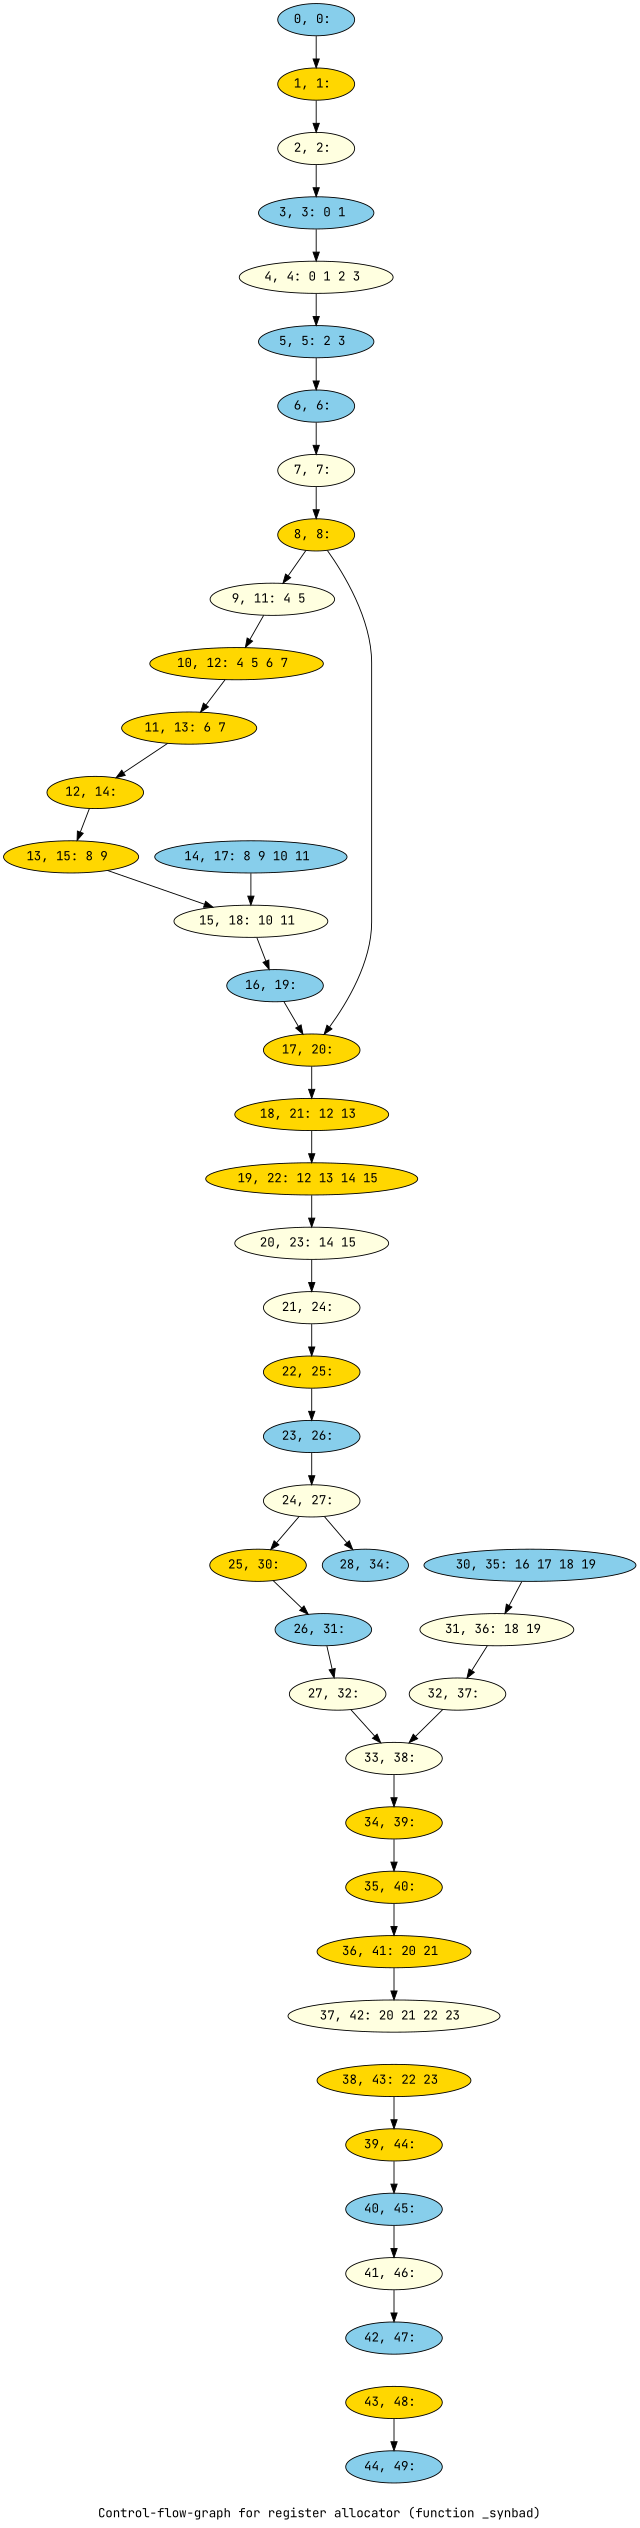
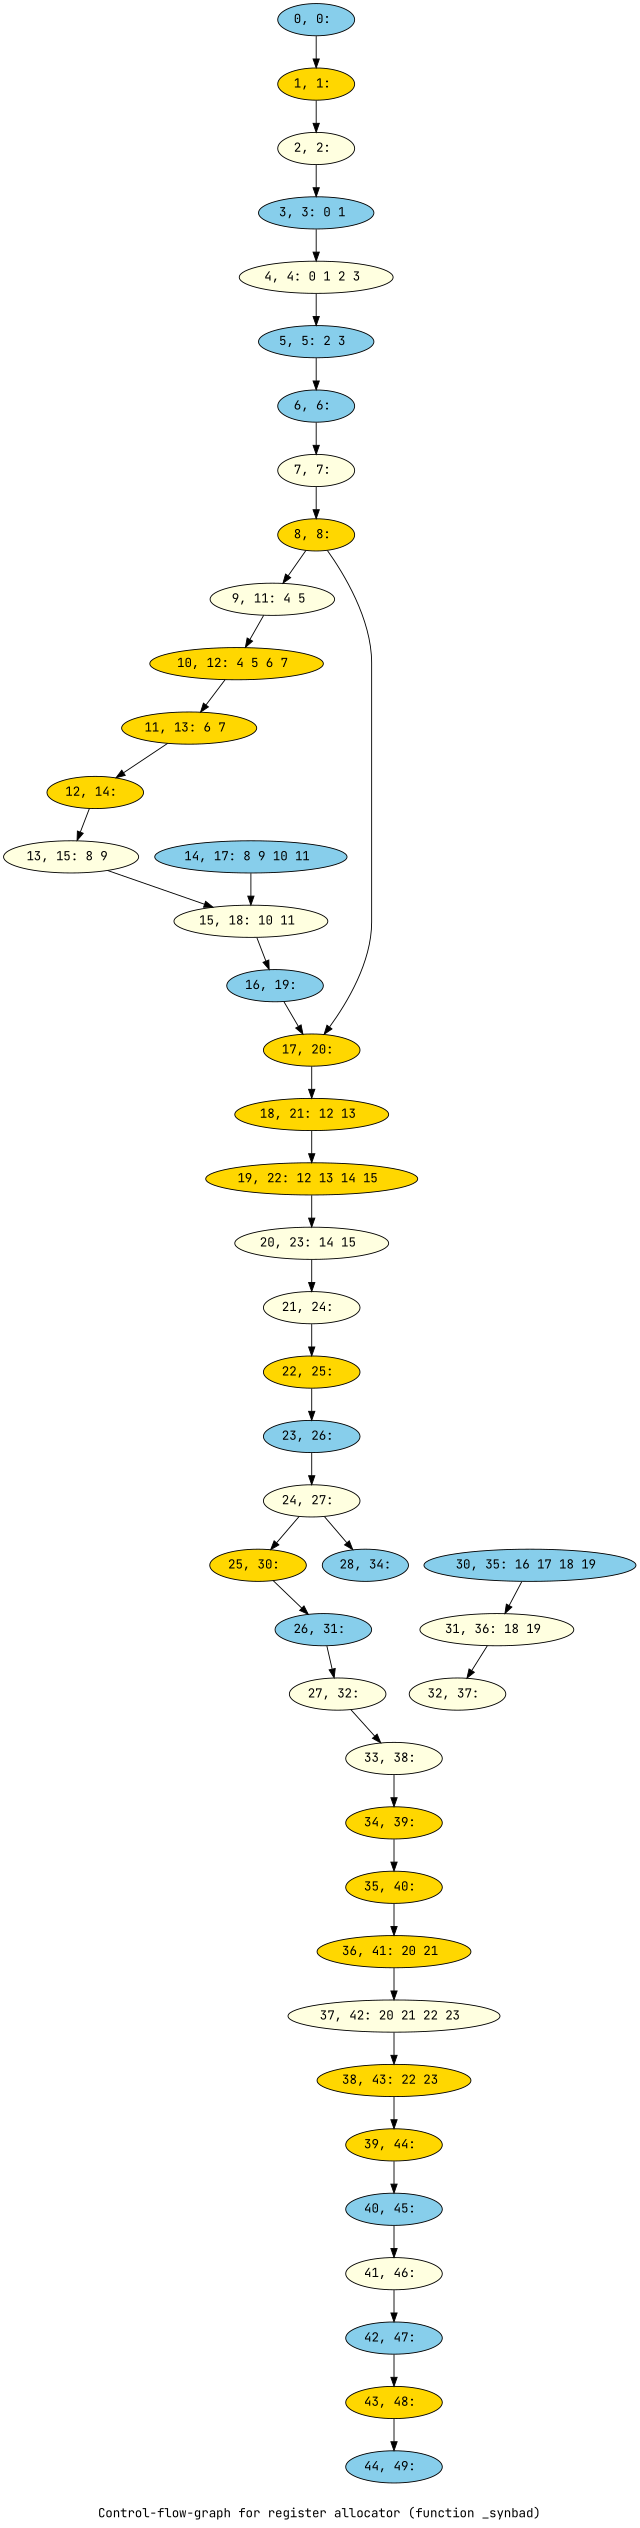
  digraph {
    fontname="JetBrains Mono"
    label="Control-flow-graph for register allocator (function _synbad)"
    node [fillcolor=gold fontname="JetBrains Mono" style=filled]
    edge [fontname="JetBrains Mono"]
    n1 [fillcolor=skyblue label="0, 0: "]
    n2 [label="1, 1: "]
    n3 [fillcolor=lightyellow label="2, 2: "]
    n4 [fillcolor=skyblue label="3, 3: 0 1 "]
    n5 [fillcolor=lightyellow label="4, 4: 0 1 2 3 "]
    n6 [fillcolor=skyblue label="5, 5: 2 3 "]
    n7 [fillcolor=skyblue label="6, 6: "]
    n8 [fillcolor=lightyellow label="7, 7: "]
    n9 [label="8, 8: "]
    n10 [fillcolor=lightyellow label="9, 11: 4 5 "]
    n11 [label="17, 20: "]
    n12 [label="10, 12: 4 5 6 7 "]
    n13 [label="18, 21: 12 13 "]
    n14 [label="11, 13: 6 7 "]
    n15 [label="12, 14: "]
-   n16 [label="13, 15: 8 9 "]
+   n16 [fillcolor=lightyellow label="13, 15: 8 9 "]
    n17 [fillcolor=lightyellow label="15, 18: 10 11 "]
    n18 [fillcolor=skyblue label="14, 17: 8 9 10 11 "]
    n19 [fillcolor=skyblue label="16, 19: "]
    n20 [label="19, 22: 12 13 14 15 "]
    n21 [fillcolor=lightyellow label="20, 23: 14 15 "]
    n22 [fillcolor=lightyellow label="21, 24: "]
    n23 [label="22, 25: "]
    n24 [fillcolor=skyblue label="23, 26: "]
    n25 [fillcolor=lightyellow label="24, 27: "]
    n26 [label="25, 30: "]
    n27 [fillcolor=skyblue label="28, 34:"]
    n28 [fillcolor=skyblue label="26, 31: "]
    n29 [fillcolor=lightyellow label="27, 32: "]
    n30 [fillcolor=lightyellow label="33, 38: "]
    n31 [label="34, 39: "]
    n32 [fillcolor=skyblue label="30, 35: 16 17 18 19 "]
    n33 [fillcolor=lightyellow label="31, 36: 18 19 "]
    n34 [fillcolor=lightyellow label="32, 37: "]
    n35 [label="35, 40: "]
    n36 [label="36, 41: 20 21 "]
    n37 [fillcolor=lightyellow label="37, 42: 20 21 22 23 "]
    n38 [label="38, 43: 22 23 "]
    n39 [label="39, 44: "]
    n40 [fillcolor=skyblue label="40, 45: "]
    n41 [fillcolor=lightyellow label="41, 46: "]
    n42 [fillcolor=skyblue label="42, 47: "]
    n43 [label="43, 48: "]
    n44 [fillcolor=skyblue label="44, 49: "]
    n1 -> n2
    n2 -> n3
    n3 -> n4
    n4 -> n5
    n5 -> n6
    n6 -> n7
    n7 -> n8
    n8 -> n9
    n9 -> n10
    n9 -> n11
    n10 -> n12
    n11 -> n13
    n12 -> n14
    n13 -> n20
    n14 -> n15
    n15 -> n16
    n16 -> n17
    n17 -> n19
    n18 -> n17
    n19 -> n11
    n20 -> n21
    n21 -> n22
    n22 -> n23
    n23 -> n24
    n24 -> n25
    n25 -> n26
    n25 -> n27
    n26 -> n28
    n28 -> n29
    n29 -> n30
    n30 -> n31
    n31 -> n35
    n32 -> n33
    n33 -> n34
-   n34 -> n30
    n35 -> n36
    n36 -> n37
+   n37 -> n38
    n38 -> n39
    n39 -> n40
    n40 -> n41
    n41 -> n42
+   n42 -> n43
    n43 -> n44
  }
